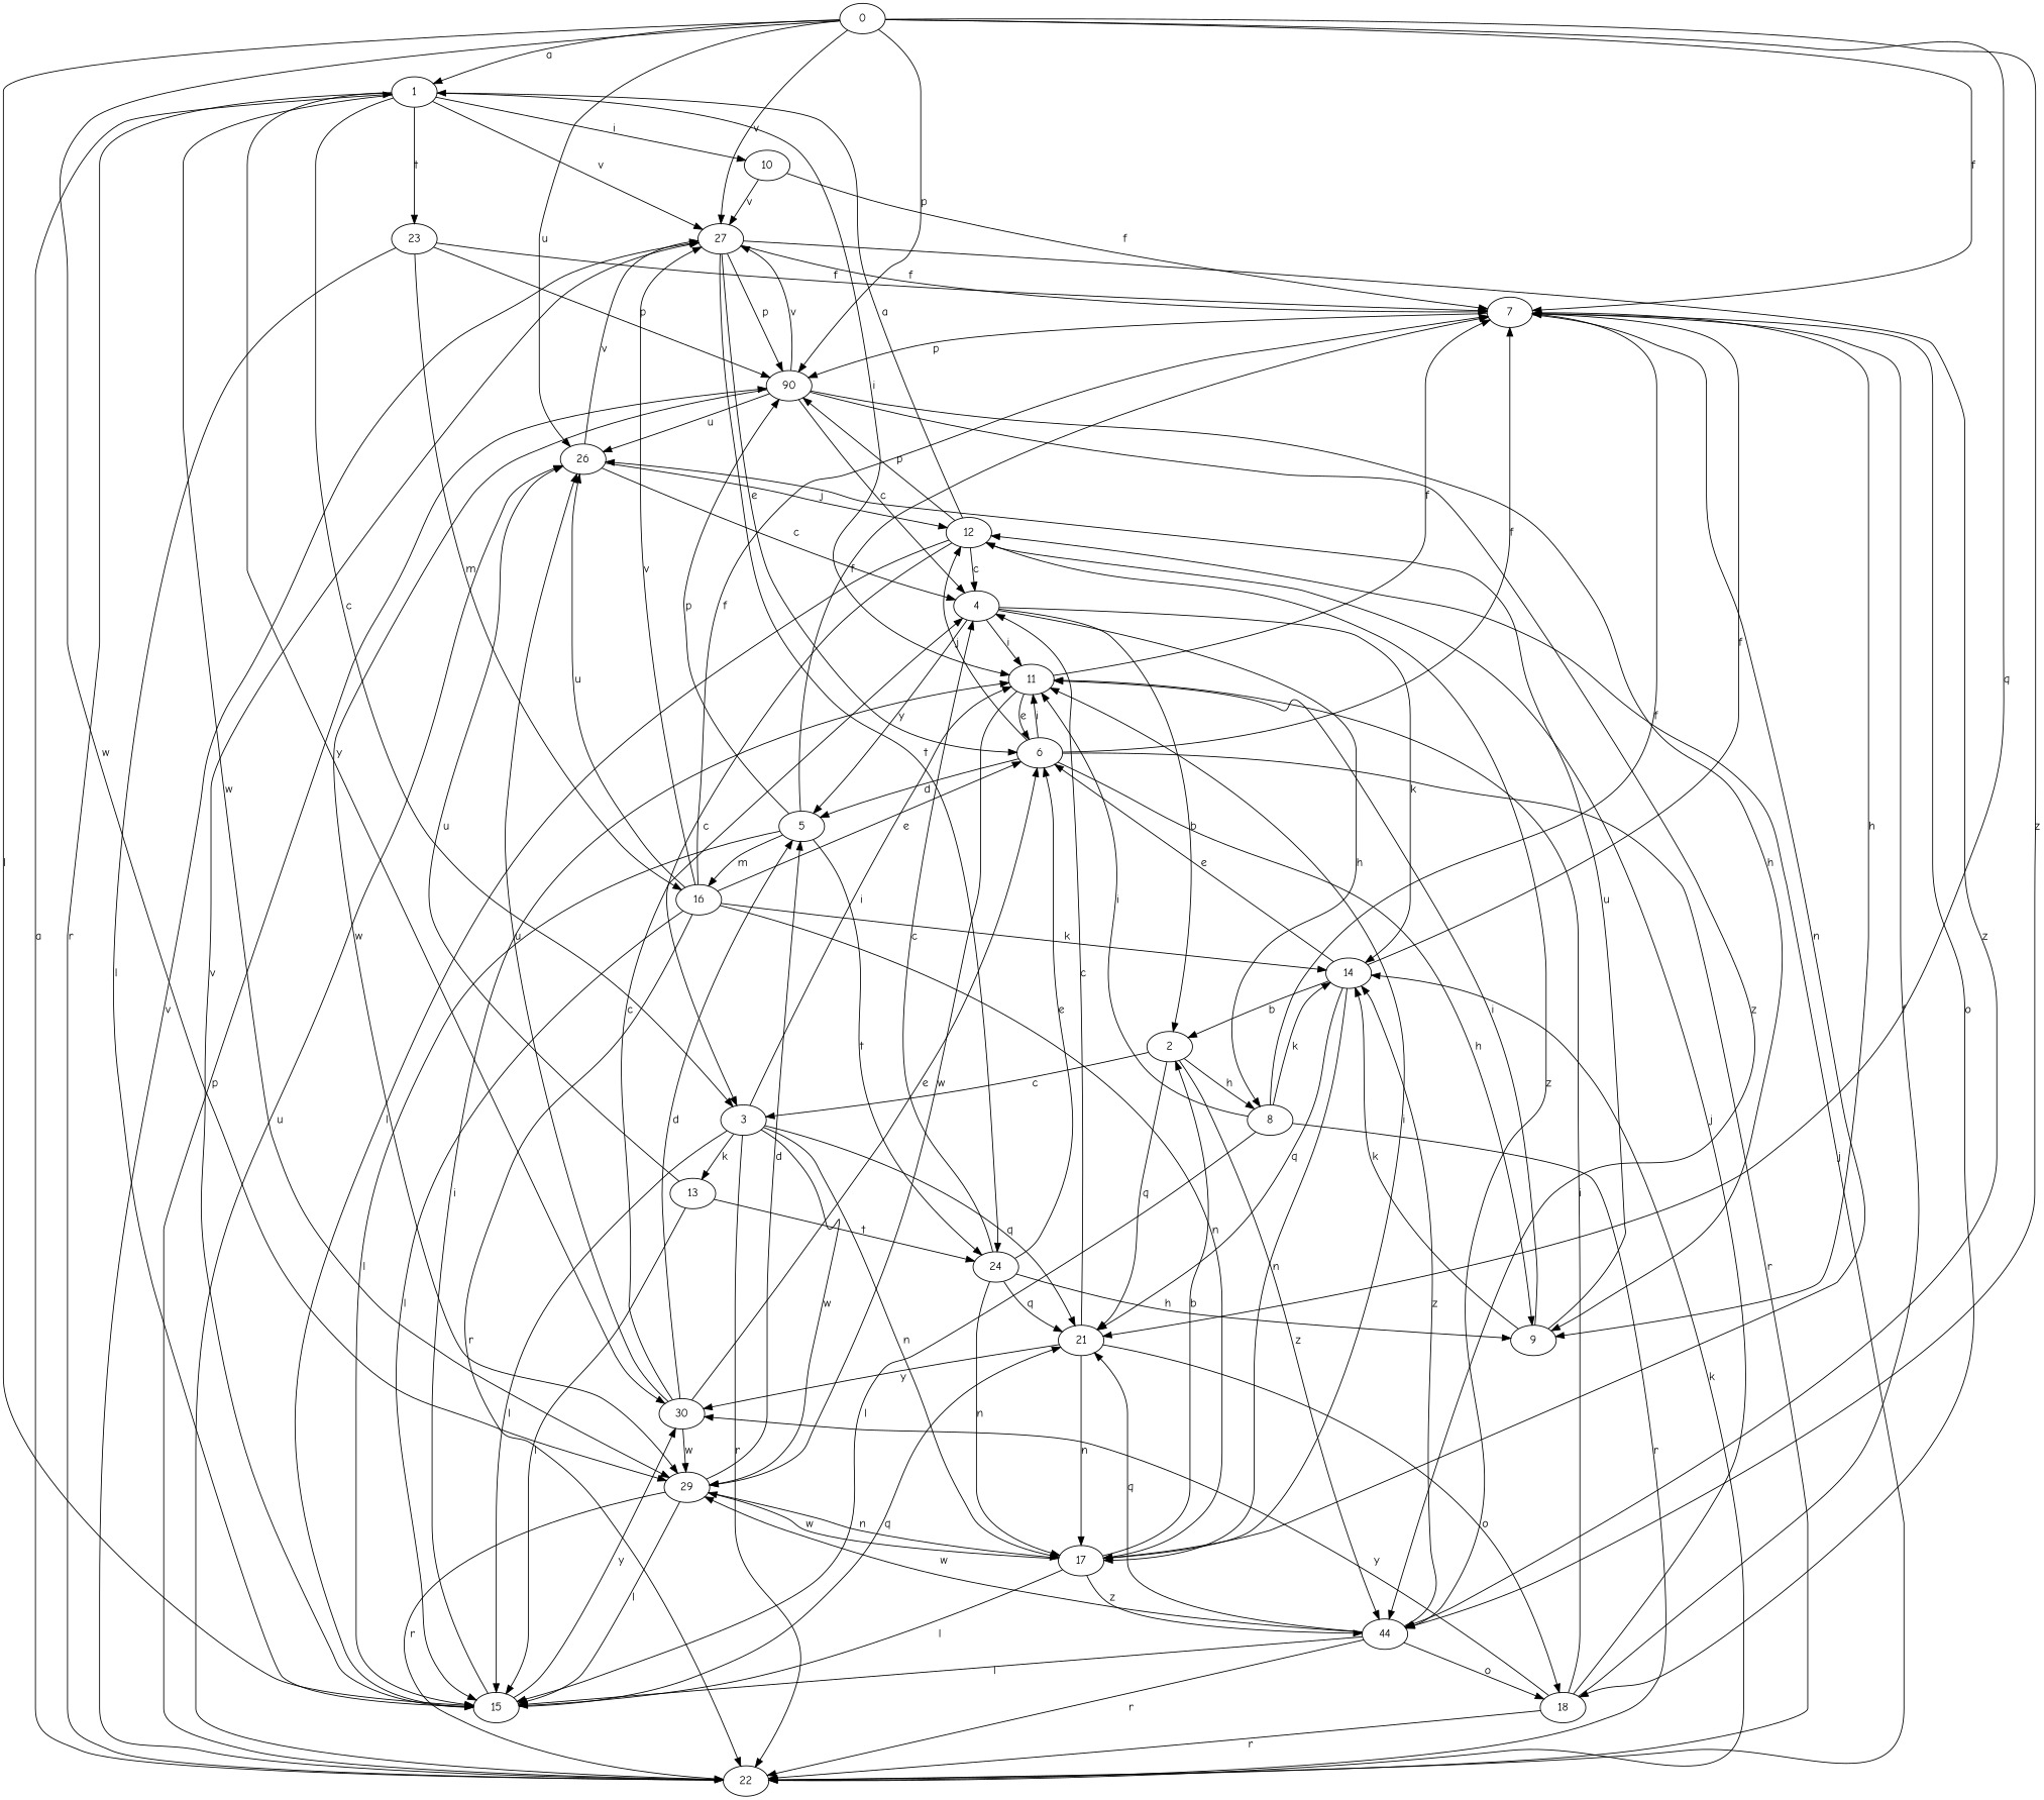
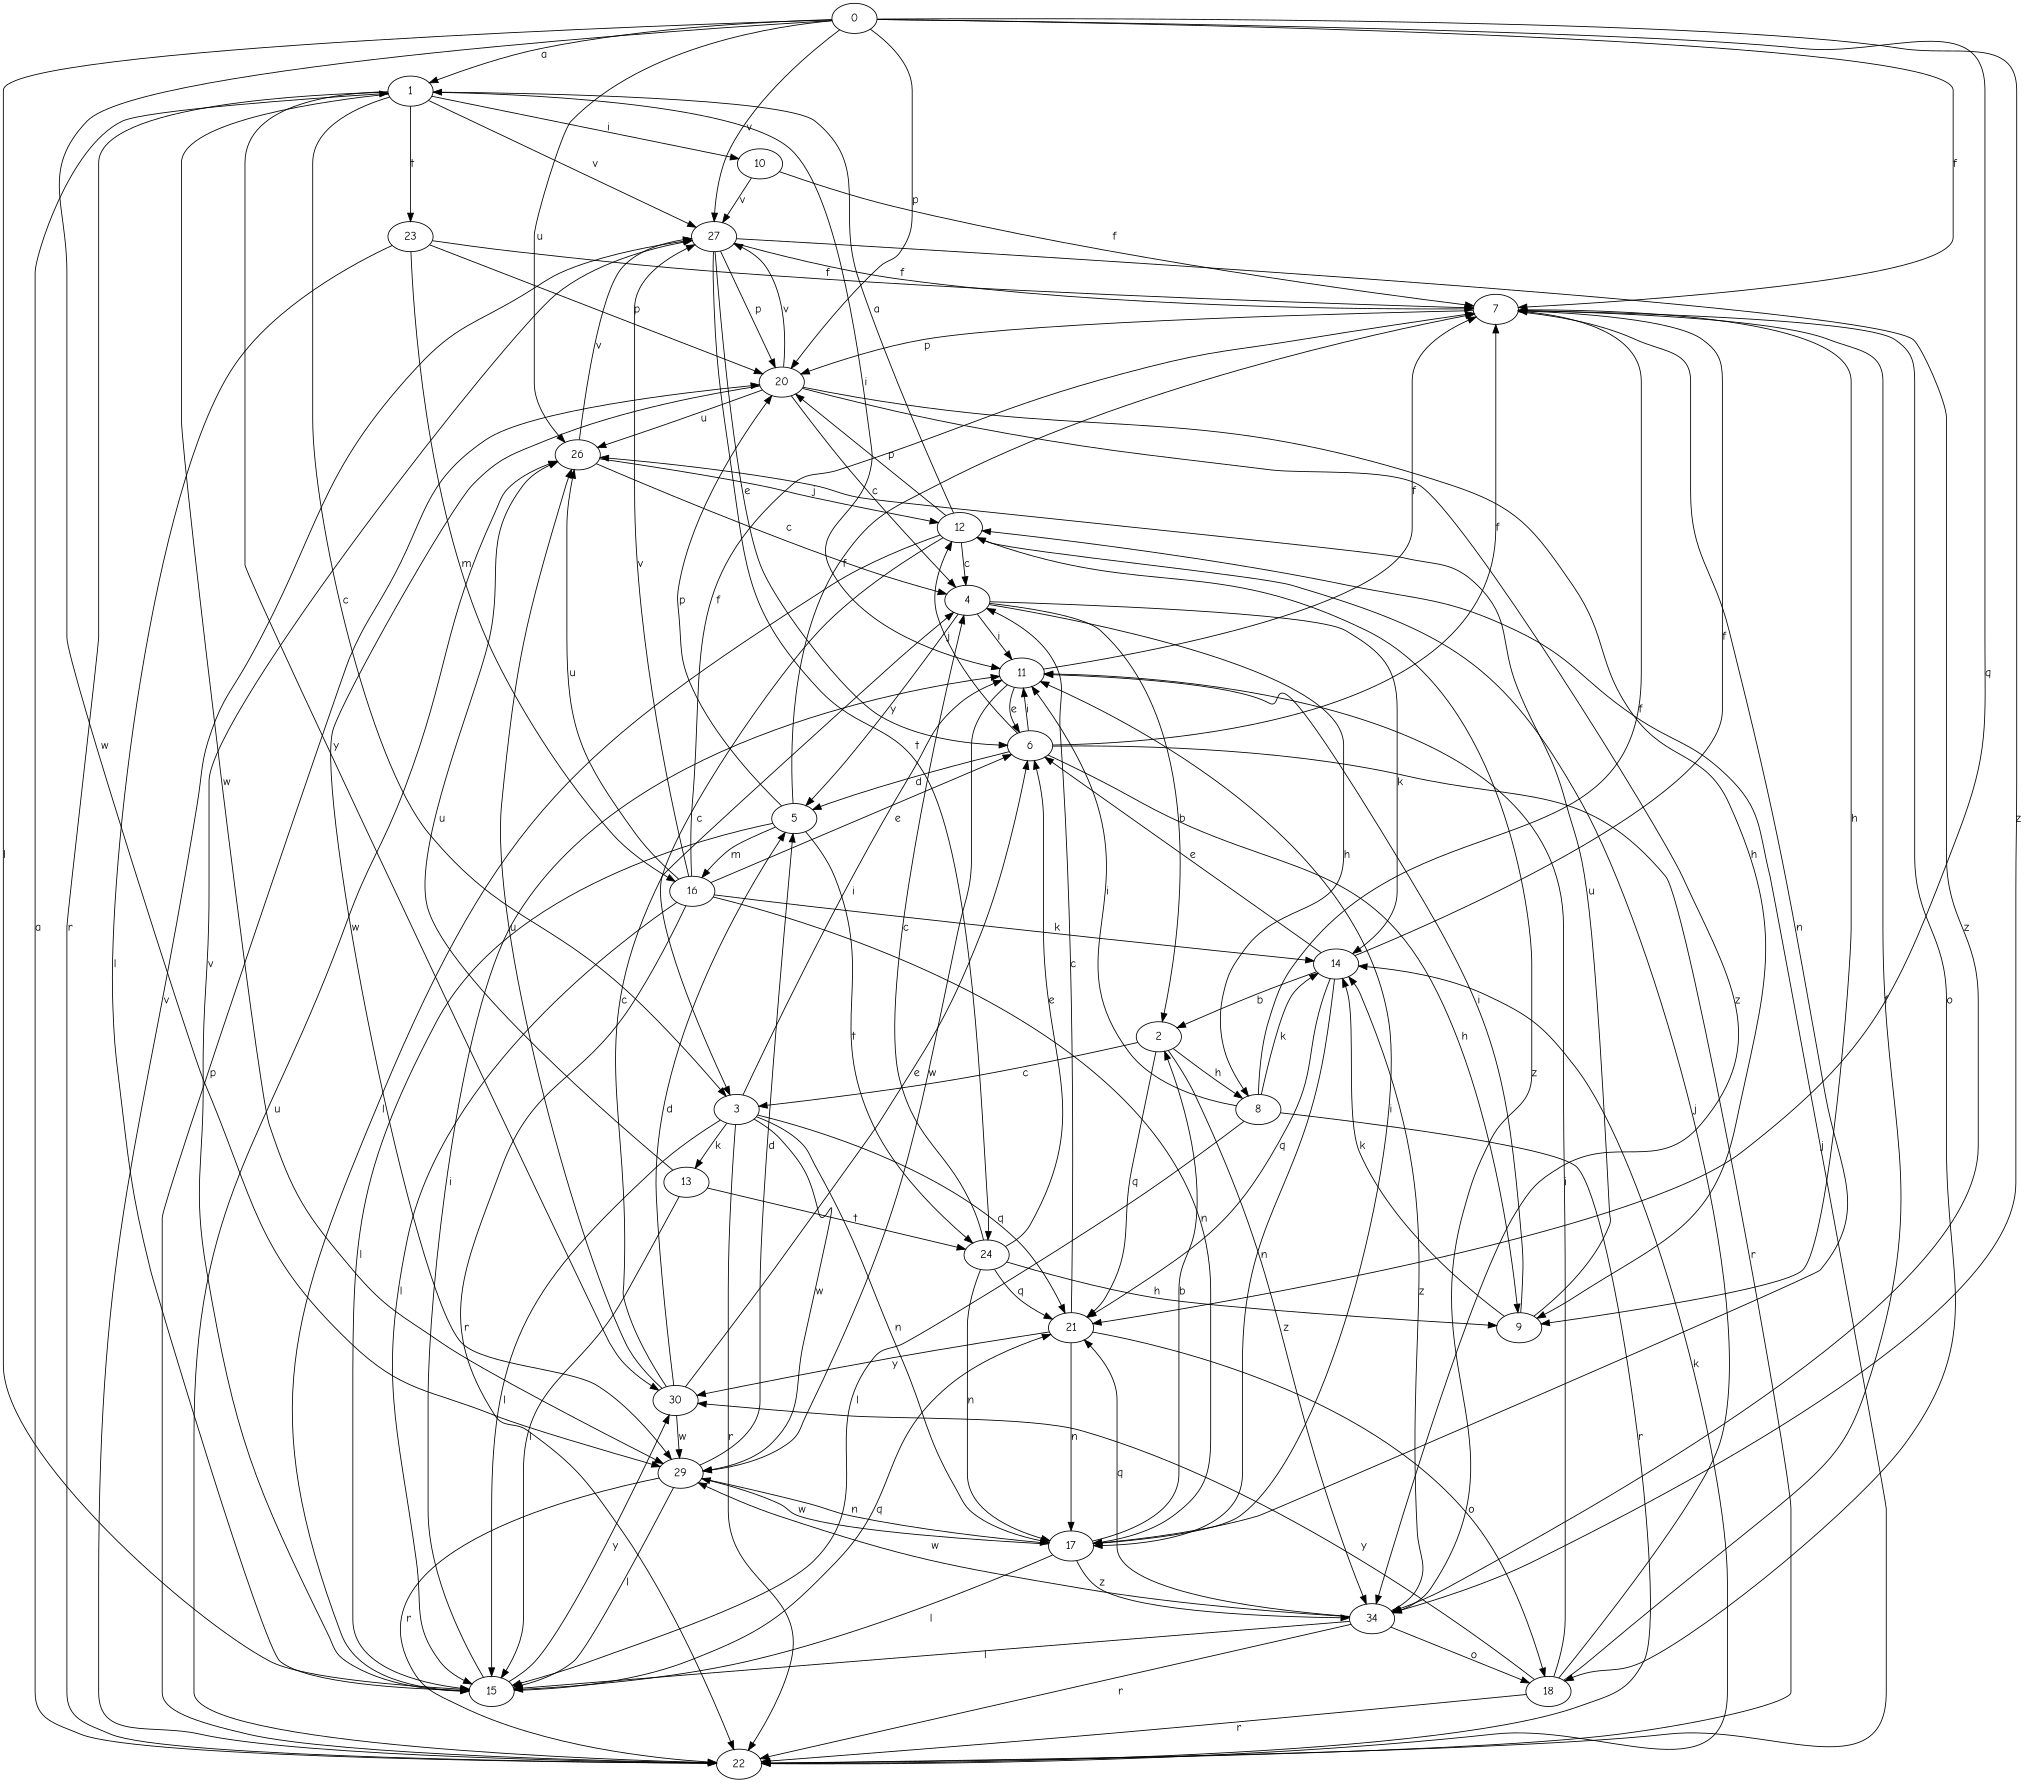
  strict digraph {
    fontname="Comic Neue"
    node [fontname="Comic Neue"]
    edge [fontname="Comic Neue"]
    0
    1
    7
    15
-   20 [label=90]
+   20
    21
    26
    27
    29
-   34 [label=44]
+   34
    3
    10
    11
    22
    23
    30
    17
    9
    18
    4
    12
    24
    6
    5
    14
    13
    16
    2
    8
    0 -> 1 [label=a]
    0 -> 7 [label=f]
    0 -> 15 [label=l]
    0 -> 20 [label=p]
    0 -> 21 [label=q]
    0 -> 26 [label=u]
    0 -> 27 [label=v]
    0 -> 29 [label=w]
    0 -> 34 [label=z]
    1 -> 27 [label=v]
    1 -> 29 [label=w]
    1 -> 3 [label=c]
    1 -> 10 [label=i]
    1 -> 11 [label=i]
    1 -> 22 [label=r]
    1 -> 23 [label=t]
    1 -> 30 [label=y]
    7 -> 20 [label=p]
    7 -> 17 [label=n]
    7 -> 9 [label=h]
    7 -> 18 [label=o]
    15 -> 21 [label=q]
    15 -> 27 [label=v]
    15 -> 11 [label=i]
    15 -> 30 [label=y]
    20 -> 26 [label=u]
    20 -> 27 [label=v]
    20 -> 29 [label=w]
    20 -> 34 [label=z]
    20 -> 9 [label=h]
    20 -> 4 [label=c]
    21 -> 30 [label=y]
    21 -> 17 [label=n]
    21 -> 18 [label=o]
    21 -> 4 [label=c]
    26 -> 27 [label=v]
    26 -> 4 [label=c]
    26 -> 12 [label=j]
    27 -> 7 [label=f]
    27 -> 20 [label=p]
    27 -> 34 [label=z]
    27 -> 24 [label=t]
    27 -> 6 [label=e]
    29 -> 15 [label=l]
    29 -> 22 [label=r]
    29 -> 17 [label=n]
    29 -> 5 [label=d]
    34 -> 15 [label=l]
    34 -> 21 [label=q]
    34 -> 29 [label=w]
    34 -> 22 [label=r]
    34 -> 18 [label=o]
    34 -> 14 [label=z]
    3 -> 15 [label=l]
    3 -> 21 [label=q]
    3 -> 29 [label=w]
    3 -> 11 [label=i]
    3 -> 22 [label=r]
    3 -> 17 [label=n]
    3 -> 13 [label=k]
    10 -> 7 [label=f]
    10 -> 27 [label=v]
    11 -> 7 [label=f]
    11 -> 29 [label=w]
    11 -> 6 [label=e]
    22 -> 1 [label=a]
    22 -> 20 [label=p]
    22 -> 26 [label=u]
    22 -> 27 [label=v]
    22 -> 12 [label=j]
    22 -> 14 [label=k]
    23 -> 7 [label=f]
    23 -> 15 [label=l]
    23 -> 20 [label=p]
    23 -> 16 [label=m]
    30 -> 26 [label=u]
    30 -> 29 [label=w]
    30 -> 4 [label=c]
    30 -> 6 [label=e]
    30 -> 5 [label=d]
    17 -> 15 [label=l]
    17 -> 29 [label=w]
    17 -> 34 [label=z]
    17 -> 11 [label=i]
    17 -> 2 [label=b]
    9 -> 26 [label=u]
    9 -> 11 [label=i]
    9 -> 14 [label=k]
    18 -> 7 [label=f]
    18 -> 11 [label=i]
    18 -> 22 [label=r]
    18 -> 30 [label=y]
    18 -> 12 [label=j]
    4 -> 11 [label=i]
    4 -> 5 [label=y]
    4 -> 14 [label=k]
    4 -> 2 [label=b]
    4 -> 8 [label=h]
    12 -> 1 [label=a]
    12 -> 15 [label=l]
    12 -> 20 [label=p]
    12 -> 34 [label=z]
    12 -> 3 [label=c]
    12 -> 4 [label=c]
    24 -> 21 [label=q]
    24 -> 17 [label=n]
    24 -> 9 [label=h]
    24 -> 4 [label=c]
    24 -> 6 [label=e]
    6 -> 7 [label=f]
    6 -> 11 [label=i]
    6 -> 22 [label=r]
    6 -> 9 [label=h]
    6 -> 12 [label=j]
    6 -> 5 [label=d]
    5 -> 7 [label=f]
    5 -> 15 [label=l]
    5 -> 20 [label=p]
    5 -> 24 [label=t]
    5 -> 16 [label=m]
    14 -> 7 [label=f]
    14 -> 21 [label=q]
    14 -> 17 [label=n]
    14 -> 6 [label=e]
    14 -> 2 [label=b]
    13 -> 15 [label=l]
    13 -> 26 [label=u]
    13 -> 24 [label=t]
    16 -> 7 [label=f]
    16 -> 15 [label=l]
    16 -> 26 [label=u]
    16 -> 27 [label=v]
    16 -> 22 [label=r]
    16 -> 17 [label=n]
    16 -> 6 [label=e]
    16 -> 14 [label=k]
    2 -> 21 [label=q]
    2 -> 34 [label=z]
    2 -> 3 [label=c]
    2 -> 8 [label=h]
    8 -> 7 [label=f]
    8 -> 15 [label=l]
    8 -> 11 [label=i]
    8 -> 22 [label=r]
    8 -> 14 [label=k]
  }
